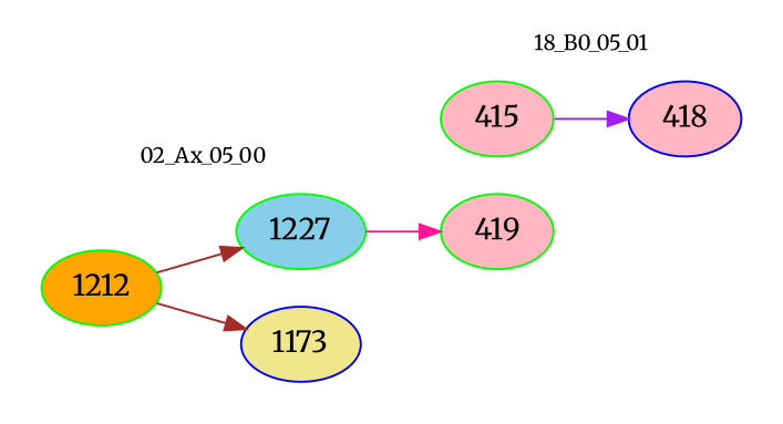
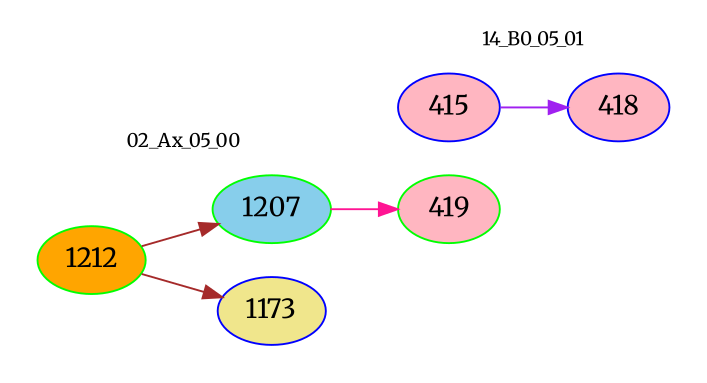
  digraph {
    fontname=Merriweather
    rankdir=LR
    node [color=green fillcolor=lightpink fontname=Merriweather style=filled]
    edge [color=brown fontname=Merriweather]
    n1 [fillcolor=orange label=1212]
    n2 [color=blue fillcolor=khaki label=1173]
-   n3 [fillcolor=skyblue label=1227]
-   n4 [label=415]
+   n3 [fillcolor=skyblue label=1207]
+   n4 [color=blue label=415]
    n5 [color=blue label=418]
    n6 [label=419]
    subgraph cluster_1 {
      color=white
      fontsize=10
      label="02_Ax_05_00"
      n1
      n2
      n3
    }
    subgraph cluster_2 {
      color=white
      fontsize=10
-     label="18_B0_05_01"
+     label="14_B0_05_01"
      n4
      n5
      n6
    }
    n1 -> n2
    n1 -> n3
    n3 -> n6 [color=deeppink]
    n4 -> n5 [color=purple]
  }
